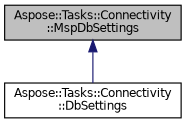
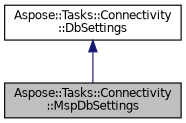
  digraph {
    node [color=black fontname=Helvetica fontsize=10 shape=record style=filled]
    n1 [fillcolor=grey75 fontcolor=black height=0.2 label="Aspose::Tasks::Connectivity\l::MspDbSettings" width=0.4]
    n2 [fillcolor=white height=0.2 label="Aspose::Tasks::Connectivity\l::DbSettings" width=0.4]
-   n1 -> n2 [color=midnightblue dir=back fontname=Helvetica fontsize=10 labelfontname=Helvetica labelfontsize=10 style=solid]
+   n2 -> n1 [color=midnightblue dir=back fontname=Helvetica fontsize=10 labelfontname=Helvetica labelfontsize=10 style=solid]
  }
